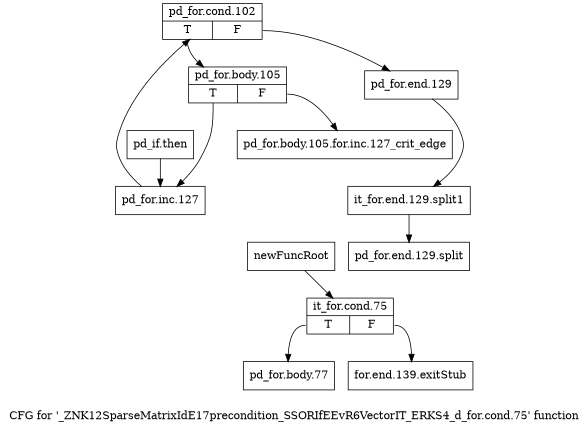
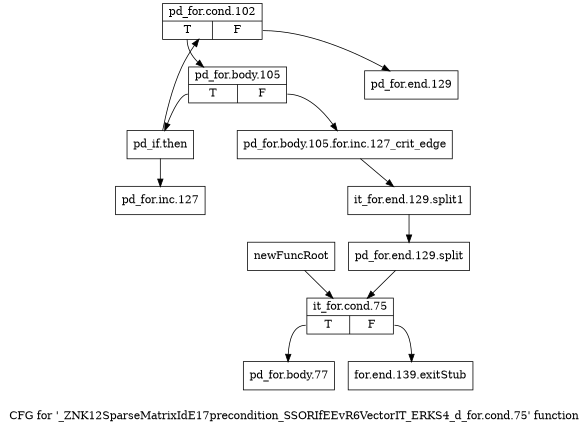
  digraph {
    label="CFG for '_ZNK12SparseMatrixIdE17precondition_SSORIfEEvR6VectorIT_ERKS4_d_for.cond.75' function"
    node [shape=record]
    n1 [label="{newFuncRoot}"]
    n2 [label="{it_for.cond.75|{<s0>T|<s1>F}}"]
    n3 [label="{for.end.139.exitStub}"]
    n4 [label="{pd_for.body.77}"]
    n5 [label="{pd_for.cond.102|{<s0>T|<s1>F}}"]
    n6 [label="{pd_for.body.105|{<s0>T|<s1>F}}"]
    n7 [label="{pd_for.end.129}"]
    n8 [label="{pd_if.then}"]
    n9 [label="{pd_for.body.105.for.inc.127_crit_edge}"]
    n10 [label="{it_for.end.129.split1}"]
    n11 [label="{pd_for.inc.127}"]
    n12 [label="{pd_for.end.129.split}"]
    n1 -> n2
    n2 -> n3 [tailport=s1]
    n2 -> n4 [tailport=s0]
    n5 -> n6 [tailport=s0]
    n5 -> n7 [tailport=s1]
-   n6 -> n11 [tailport=s0]
+   n6 -> n8 [tailport=s0]
    n6 -> n9 [tailport=s1]
-   n7 -> n10
+   n9 -> n10
    n8 -> n11
    n10 -> n12
-   n11 -> n5
+   n8 -> n5
+   n12 -> n2
  }
